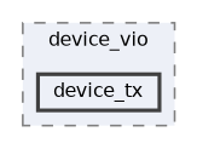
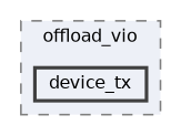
  digraph {
    compound=true
    n1 [color=grey25 fillcolor="#edf0f7" fontname=Helvetica fontsize=10 height=0.2 label=device_tx shape=box style="filled,bold" width=0.4]
    subgraph cluster_1 {
      bgcolor="#edf0f7"
      fontname=Helvetica
      fontsize=10
-     label=device_vio
+     label=offload_vio
      pencolor=grey50
      style="filled,dashed"
      n1
    }
  }
